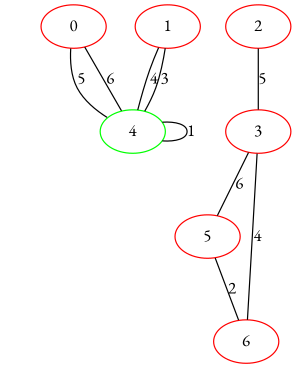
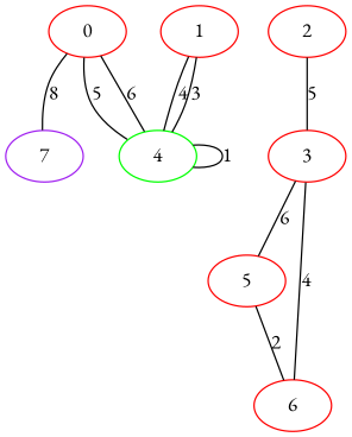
  graph {
    fontname="EB Garamond"
    node [color=red fontname="EB Garamond" weight=1]
    edge [fontname="EB Garamond"]
    4 [color=green weight=2]
    0
+   7 [color=purple weight=4]
    1
    2
    3
    5
    6
    4 -- 4 [label=1]
    0 -- 4 [label=5]
    0 -- 4 [label=6]
+   0 -- 7 [label=8]
    1 -- 4 [label=3]
    1 -- 4 [label=4]
    2 -- 3 [label=5]
    3 -- 5 [label=6]
    3 -- 6 [label=4]
    5 -- 6 [label=2]
  }
